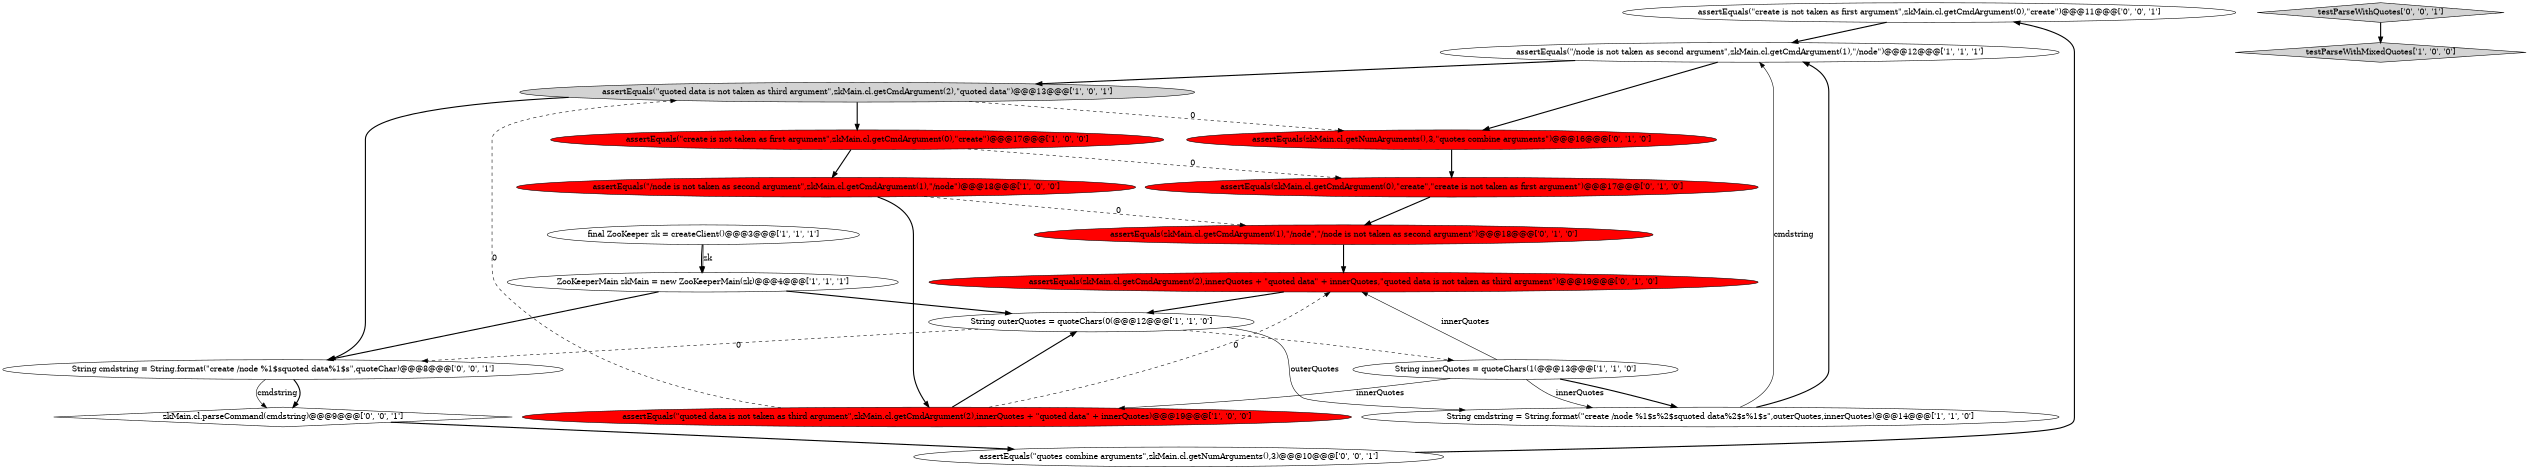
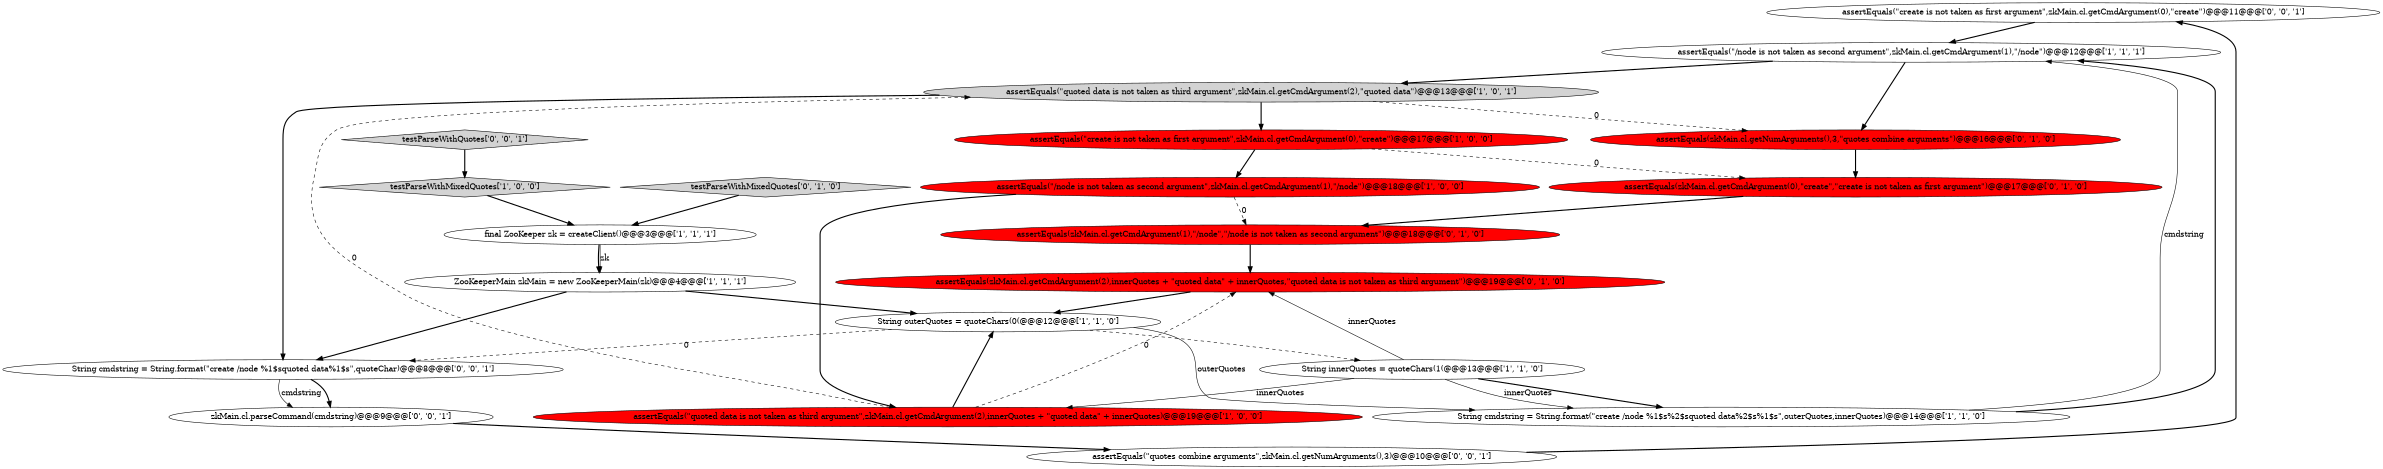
  digraph {
    node [fillcolor=white shape=ellipse style=filled]
    edge [style=bold]
    n1 [label="assertEquals(\"create is not taken as first argument\",zkMain.cl.getCmdArgument(0),\"create\")@@@11@@@['0', '0', '1']"]
    n2 [label="assertEquals(\"/node is not taken as second argument\",zkMain.cl.getCmdArgument(1),\"/node\")@@@12@@@['1', '1', '1']"]
    n3 [fillcolor=lightgray label="assertEquals(\"quoted data is not taken as third argument\",zkMain.cl.getCmdArgument(2),\"quoted data\")@@@13@@@['1', '0', '1']"]
    n4 [fillcolor=red label="assertEquals(zkMain.cl.getNumArguments(),3,\"quotes combine arguments\")@@@16@@@['0', '1', '0']"]
    n5 [fillcolor=red label="assertEquals(\"/node is not taken as second argument\",zkMain.cl.getCmdArgument(1),\"/node\")@@@18@@@['1', '0', '0']"]
    n6 [fillcolor=red label="assertEquals(\"quoted data is not taken as third argument\",zkMain.cl.getCmdArgument(2),innerQuotes + \"quoted data\" + innerQuotes)@@@19@@@['1', '0', '0']"]
    n7 [fillcolor=red label="assertEquals(zkMain.cl.getCmdArgument(1),\"/node\",\"/node is not taken as second argument\")@@@18@@@['0', '1', '0']"]
    n8 [fillcolor=red label="assertEquals(zkMain.cl.getCmdArgument(2),innerQuotes + \"quoted data\" + innerQuotes,\"quoted data is not taken as third argument\")@@@19@@@['0', '1', '0']"]
    n9 [label="String outerQuotes = quoteChars(0(@@@12@@@['1', '1', '0']"]
    n10 [label="final ZooKeeper zk = createClient()@@@3@@@['1', '1', '1']"]
    n11 [label="ZooKeeperMain zkMain = new ZooKeeperMain(zk)@@@4@@@['1', '1', '1']"]
    n12 [label="String cmdstring = String.format(\"create /node %1$squoted data%1$s\",quoteChar)@@@8@@@['0', '0', '1']"]
    n13 [label="String cmdstring = String.format(\"create /node %1$s%2$squoted data%2$s%1$s\",outerQuotes,innerQuotes)@@@14@@@['1', '1', '0']"]
    n14 [label="String innerQuotes = quoteChars(1(@@@13@@@['1', '1', '0']"]
    n15 [fillcolor=red label="assertEquals(\"create is not taken as first argument\",zkMain.cl.getCmdArgument(0),\"create\")@@@17@@@['1', '0', '0']"]
    n16 [fillcolor=red label="assertEquals(zkMain.cl.getCmdArgument(0),\"create\",\"create is not taken as first argument\")@@@17@@@['0', '1', '0']"]
    n17 [label="assertEquals(\"quotes combine arguments\",zkMain.cl.getNumArguments(),3)@@@10@@@['0', '0', '1']"]
+   n18 [fillcolor=lightgray label="testParseWithMixedQuotes['0', '1', '0']" shape=diamond]
    n19 [fillcolor=lightgray label="testParseWithQuotes['0', '0', '1']" shape=diamond]
    n20 [fillcolor=lightgray label="testParseWithMixedQuotes['1', '0', '0']" shape=diamond]
-   n21 [label="zkMain.cl.parseCommand(cmdstring)@@@9@@@['0', '0', '1']" shape=diamond]
+   n21 [label="zkMain.cl.parseCommand(cmdstring)@@@9@@@['0', '0', '1']"]
    n1 -> n2
    n2 -> n3
    n2 -> n4
    n3 -> n4 [label=0 style=dashed]
    n3 -> n12
    n3 -> n15
    n4 -> n16
    n5 -> n6
    n5 -> n7 [label=0 style=dashed]
    n6 -> n3 [label=0 style=dashed]
    n6 -> n8 [label=0 style=dashed]
    n6 -> n9
    n7 -> n8
    n8 -> n9
    n9 -> n12 [label=0 style=dashed]
    n9 -> n13 [label=outerQuotes style=solid]
    n9 -> n14 [style=dashed]
    n10 -> n11 [label=zk style=solid]
    n10 -> n11
    n11 -> n9
    n11 -> n12
    n12 -> n21
    n12 -> n21 [label=cmdstring style=solid]
    n13 -> n2 [label=cmdstring style=solid]
    n13 -> n2
    n14 -> n6 [label=innerQuotes style=solid]
    n14 -> n8 [label=innerQuotes style=solid]
    n14 -> n13
    n14 -> n13 [label=innerQuotes style=solid]
    n15 -> n5
    n15 -> n16 [label=0 style=dashed]
    n16 -> n7
    n17 -> n1
+   n18 -> n10
    n19 -> n20
+   n20 -> n10
    n21 -> n17
  }
